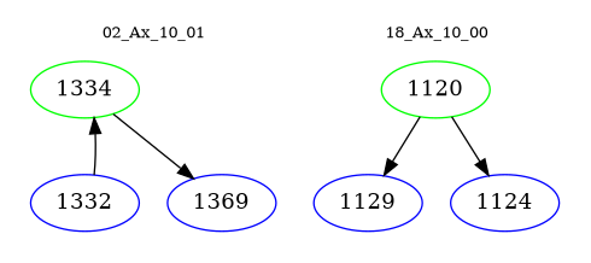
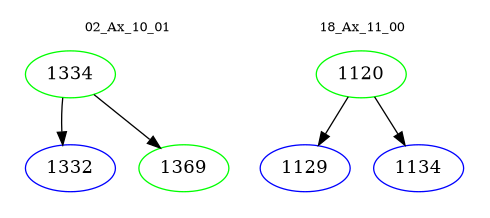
  digraph {
    node [color=green]
    edge [color=black]
    n1 [label=1334]
    n2 [color=blue label=1332]
-   n3 [color=blue label=1369]
+   n3 [label=1369]
    n4 [label=1120]
    n5 [color=blue label=1129]
-   n6 [color=blue label=1124]
+   n6 [color=blue label=1134]
    subgraph cluster_1 {
      color=white
      fontsize=10
      label="02_Ax_10_01"
      n1
      n2
      n3
    }
    subgraph cluster_2 {
      color=white
      fontsize=10
-     label="18_Ax_10_00"
+     label="18_Ax_11_00"
      n4
      n5
      n6
    }
-   n2 -> n1
+   n1 -> n2
    n1 -> n3
    n4 -> n5
    n4 -> n6
  }
